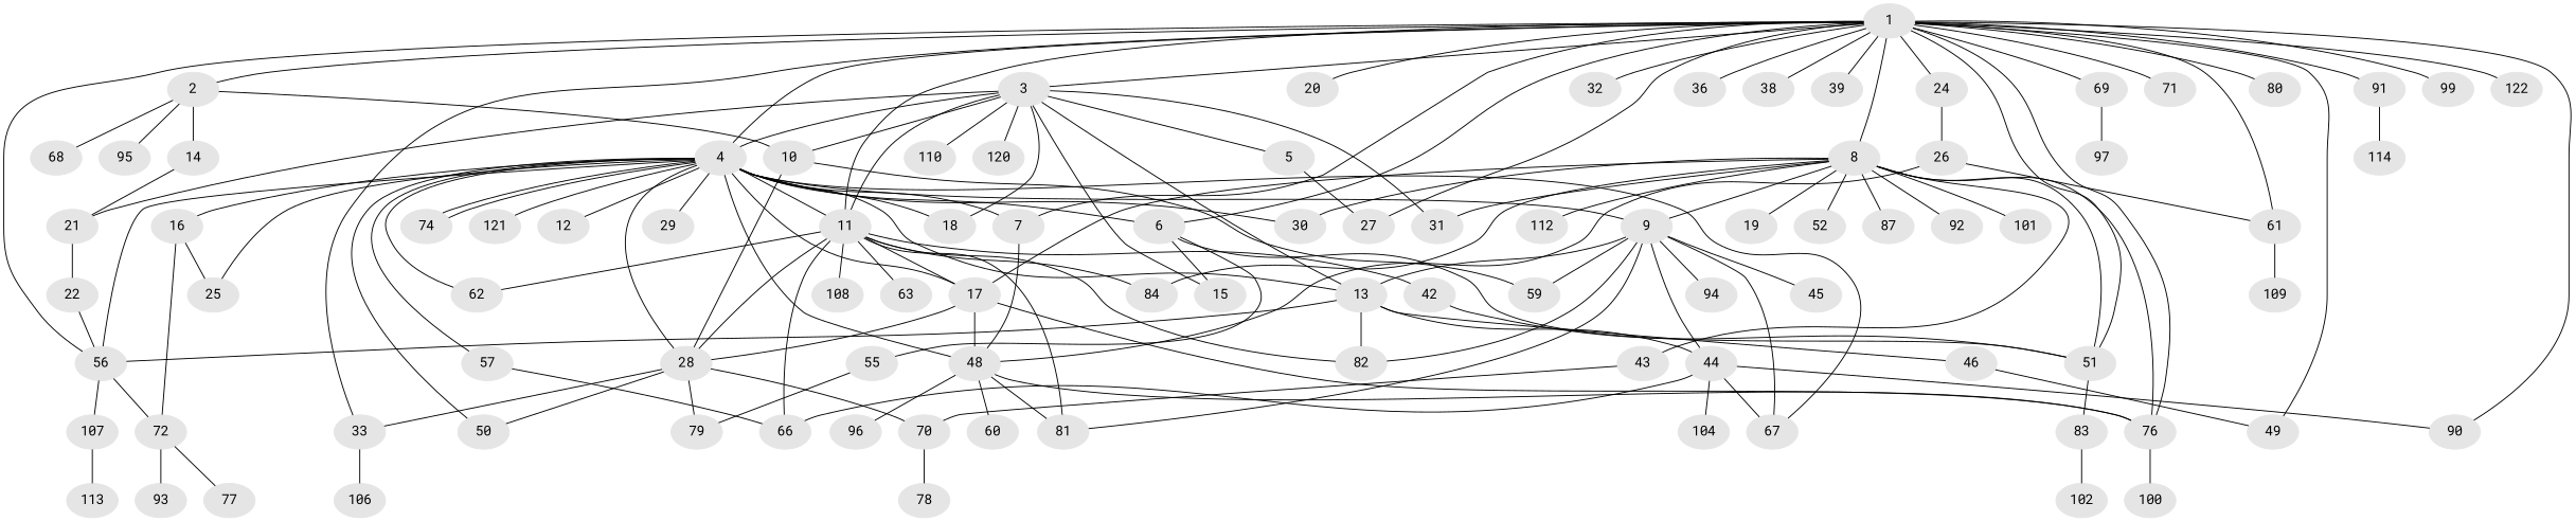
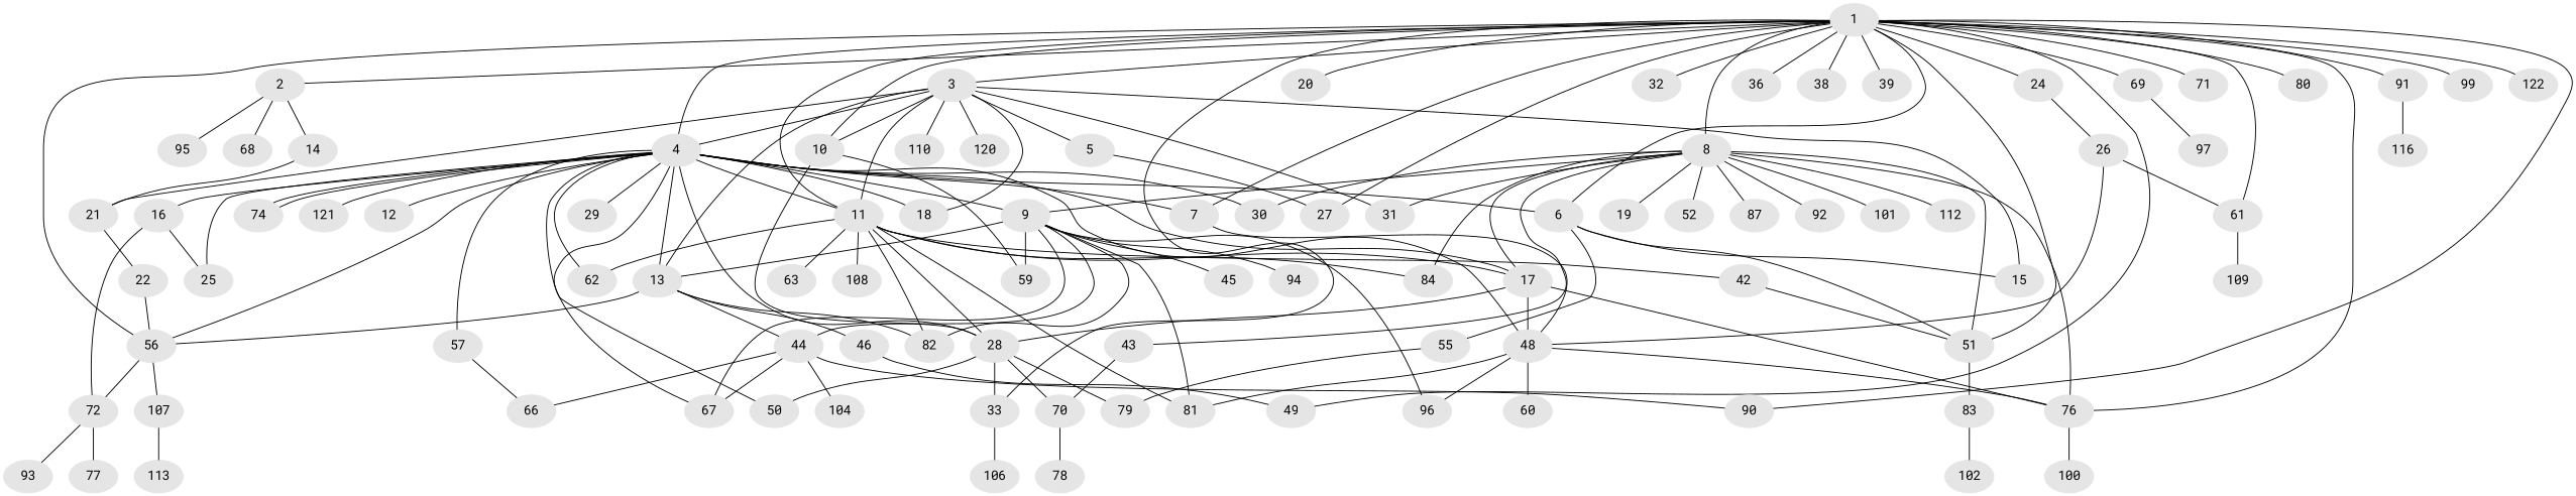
  graph {
    fontname="Roboto Mono"
    node [color=gray90 fontname="Roboto Mono" style=filled]
    edge [fontname="Roboto Mono"]
    1 [super="+40"]
    2
    3 [super="+88"]
    4 [super="+105"]
    6 [super="+53"]
    8 [super="+75"]
    10 [super="+73"]
    11 [super="+34"]
    20
    24
    27
    32 [super="+41"]
    33 [super="+37"]
    36
    38
    39
    49
    51 [super="+103"]
    56 [super="+98"]
    61
    69
    71
    76 [super="+96"]
    80
    90
    91
    99
    122
    7
    14
    68
    95
    5
    13 [super="+65"]
    15
    18 [super="+47"]
    21
    31 [super="+115"]
    110
    120
    30
    9 [super="+44"]
    12
    16 [super="+116"]
    17 [super="+23"]
    25
    28 [super="+111"]
    29
    48 [super="+54"]
    50
    57 [super="+58"]
    62
    67
    74
    121
    55
    19
    43
    52
    84
    87
    92
    101
    112
    59
    81 [super="+118"]
    82
    42
    63
    66
    108
    26 [super="+117"]
    106
    83
    72
    107
    109
    97
    100
-   114
+   114 [label=116]
    n81 [label=44 super="+85"]
    46 [super="+89"]
    22
    45
    n85 [label=96]
    94
    70 [super="+119"]
    79 [super="+123"]
    60
    104
    77
    93
    78
    102
    113
    1 -- 2
    1 -- 3
    1 -- 4
    1 -- 6
    1 -- 8 [weight=2]
-   2 -- 10
+   1 -- 10
    1 -- 11
    1 -- 20
    1 -- 24
    1 -- 27
    1 -- 32
    1 -- 33
    1 -- 36
    1 -- 38
    1 -- 39
    1 -- 49
    1 -- 51 [weight=2]
    1 -- 56
    1 -- 61
    1 -- 69
    1 -- 71
    1 -- 76
    1 -- 80
    1 -- 90
    1 -- 91
    1 -- 99
    1 -- 122
    1 -- 7
    2 -- 14
    2 -- 68
    2 -- 95
    3 -- 4
    3 -- 10
    3 -- 11
    3 -- 5
    3 -- 13
    3 -- 15
    3 -- 18
    3 -- 21
    3 -- 31
    3 -- 110
    3 -- 120
    4 -- 6
    4 -- 11 [weight=2]
    4 -- 56
    4 -- 7
    4 -- 13
    4 -- 18 [weight=2]
    4 -- 30
    4 -- 9
    4 -- 12
    4 -- 16
    4 -- 17
    4 -- 25
    4 -- 28
    4 -- 29
    4 -- 48
    4 -- 50
    4 -- 57
    4 -- 62
    4 -- 67
    4 -- 74
    4 -- 74
    4 -- 121
    6 -- 51
    6 -- 15
    6 -- 55
    8 -- 51
    8 -- 76
    8 -- 31
    8 -- 30
    8 -- 9
    8 -- 17
    8 -- 19
    8 -- 43
    8 -- 52
    8 -- 84
    8 -- 87
    8 -- 92
    8 -- 101
    8 -- 112
    10 -- 28
    10 -- 59
    11 -- 17
    11 -- 28
    11 -- 62
    11 -- 84
    11 -- 81
    11 -- 82
    11 -- 42
    11 -- 63
-   11 -- 66
    11 -- 108
    24 -- 26
    33 -- 106
    51 -- 83
    56 -- 72
    56 -- 107
    61 -- 109
    69 -- 97
    76 -- 100
    91 -- 114
    7 -- 48
    14 -- 21
    5 -- 27
    13 -- 56
    13 -- 82
    13 -- n81
    13 -- 46
    21 -- 22
    9 -- 13
    9 -- 67
    9 -- 59
    9 -- 81
    9 -- 82
    9 -- n81
    9 -- 45
+   9 -- n85
    9 -- 94
    16 -- 25
    16 -- 72
    17 -- 76
    17 -- 28
    17 -- 48
    28 -- 33
    28 -- 50
    28 -- 70
    28 -- 79
    48 -- 76
    48 -- 81
    48 -- n85
    48 -- 60
    57 -- 66
    55 -- 79
    43 -- 70
    42 -- 51
    26 -- 61
    26 -- 48
    83 -- 102
    72 -- 77
    72 -- 93
    107 -- 113
    n81 -- 90
    n81 -- 67
    n81 -- 66
    n81 -- 104
    46 -- 49
    22 -- 56
    70 -- 78
  }
